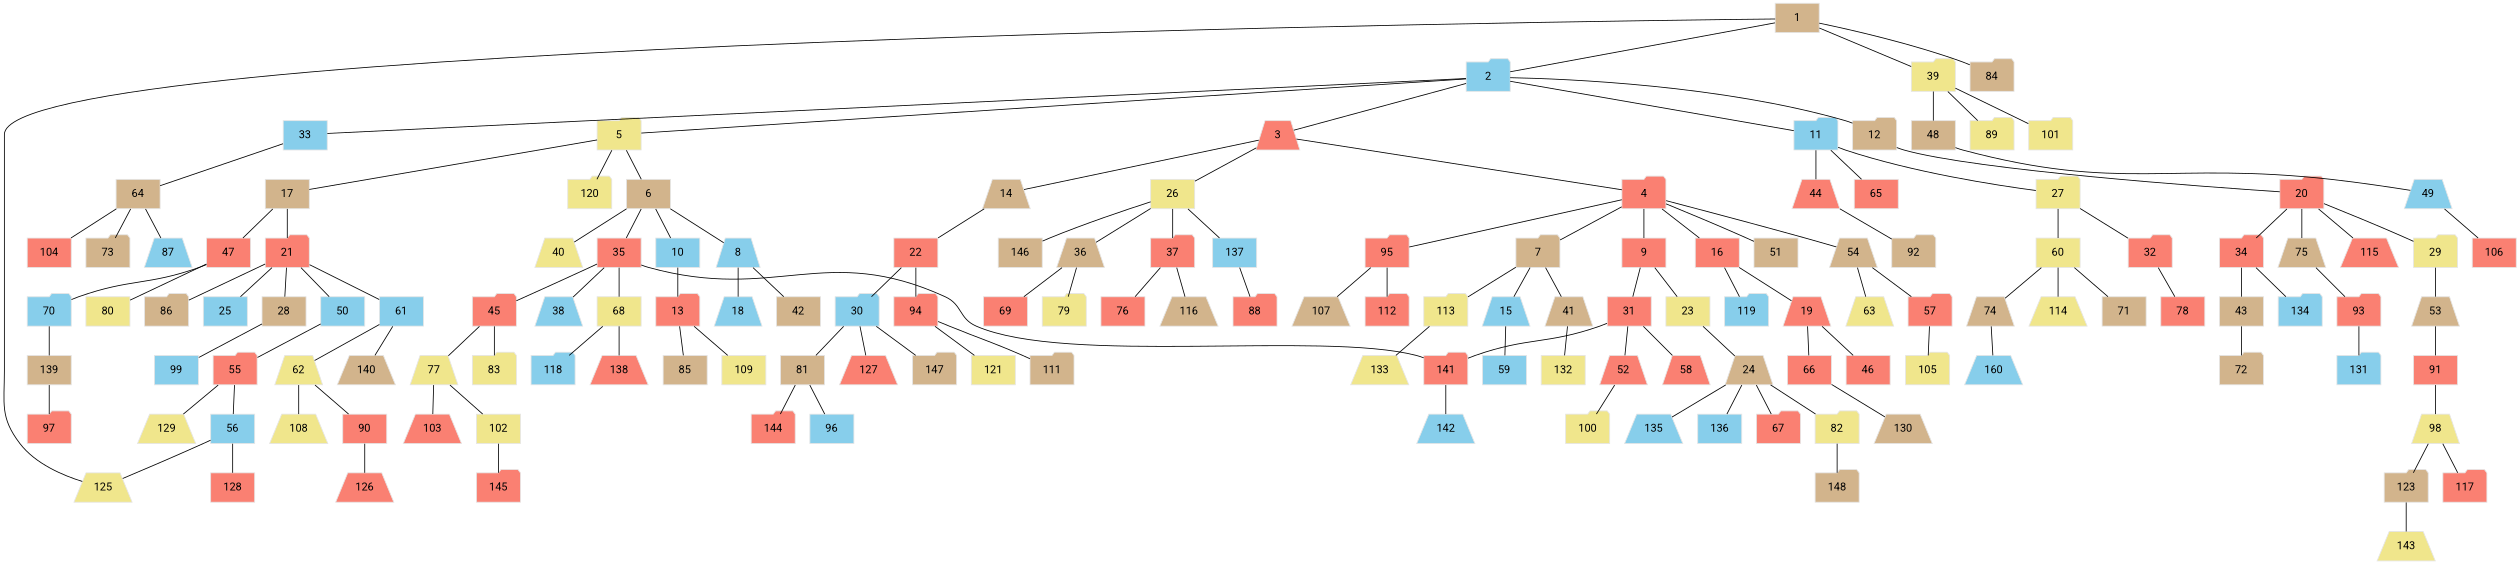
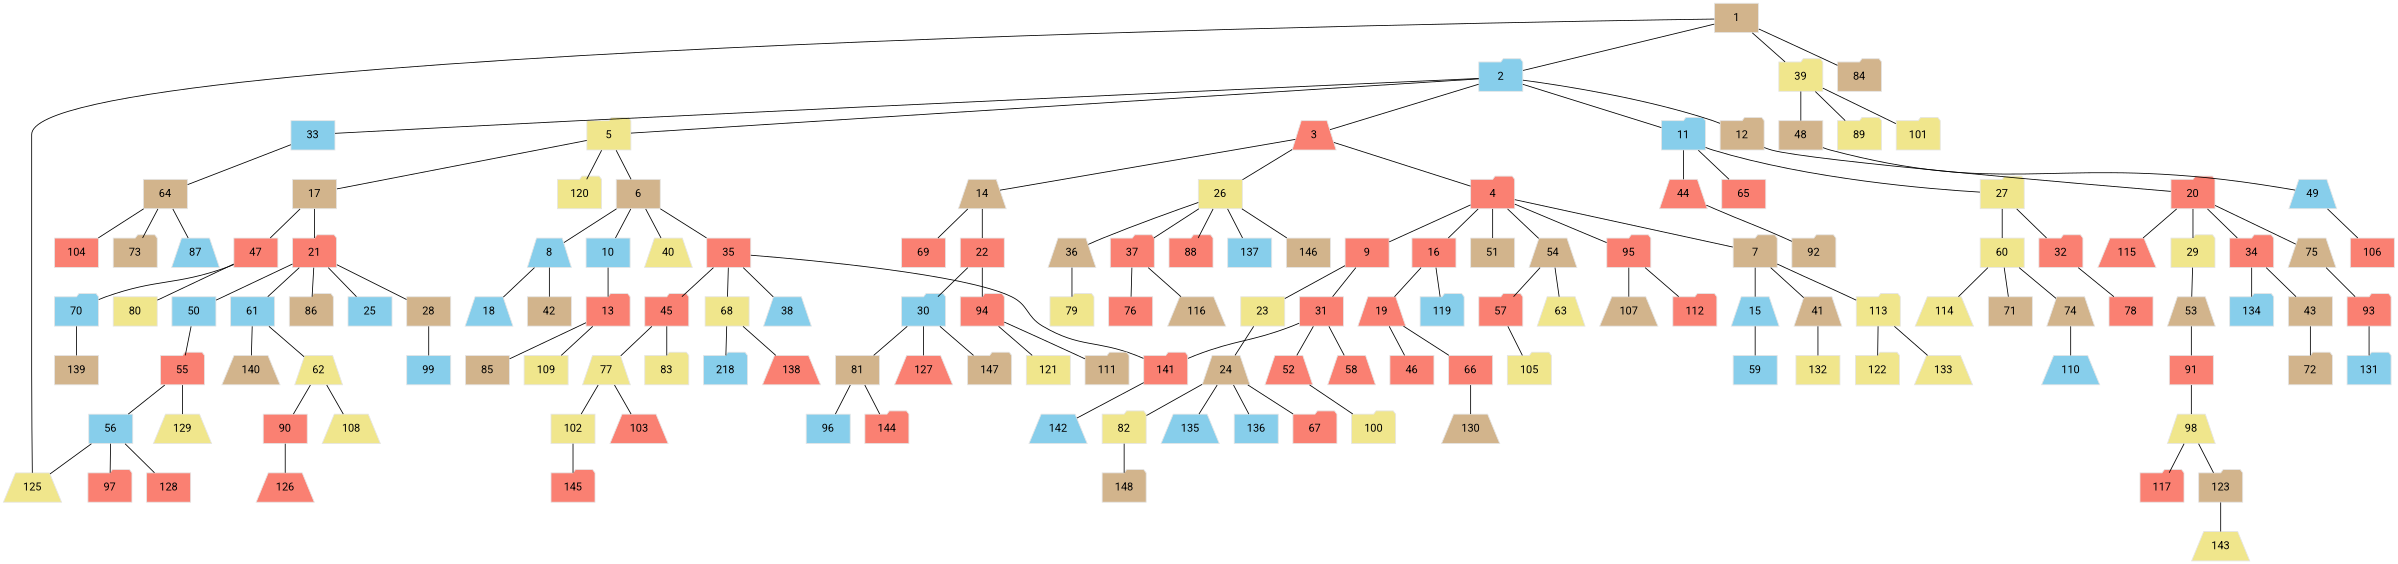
  graph {
    fontname=Roboto
    node [color=gray90 fillcolor=salmon fontname=Roboto shape=folder style=filled]
    edge [fontname=Roboto]
    1 [fillcolor=tan shape=box]
    2 [fillcolor=skyblue]
    39 [fillcolor=khaki]
    84 [fillcolor=tan]
    125 [fillcolor=khaki shape=trapezium]
    3 [shape=trapezium]
    5 [fillcolor=khaki]
    11 [fillcolor=skyblue]
    12 [fillcolor=tan]
    33 [fillcolor=skyblue shape=box]
    48 [fillcolor=tan shape=box]
    89 [fillcolor=khaki]
    101 [fillcolor=khaki]
    4
    14 [fillcolor=tan shape=trapezium]
    26 [fillcolor=khaki shape=box]
    6 [fillcolor=tan shape=box]
    17 [fillcolor=tan shape=box]
    120 [fillcolor=khaki]
    27 [fillcolor=khaki]
    44 [shape=trapezium]
    65 [shape=box]
    20
    64 [fillcolor=tan shape=box]
    7 [fillcolor=tan]
    9 [shape=box]
    16 [shape=box]
    51 [fillcolor=tan shape=box]
    54 [fillcolor=tan shape=trapezium]
    95
    22 [shape=box]
    69 [shape=box]
    36 [fillcolor=tan shape=trapezium]
    37
    88
    137 [fillcolor=skyblue shape=box]
    146 [fillcolor=tan shape=box]
    15 [fillcolor=skyblue shape=trapezium]
    41 [fillcolor=tan shape=trapezium]
    113 [fillcolor=khaki]
    23 [fillcolor=khaki shape=box]
    31 [shape=box]
    19 [shape=trapezium]
    119 [fillcolor=skyblue]
    57
    63 [fillcolor=khaki shape=trapezium]
    107 [fillcolor=tan shape=trapezium]
    112
    8 [fillcolor=skyblue shape=trapezium]
    10 [fillcolor=skyblue shape=box]
    35 [shape=box]
    40 [fillcolor=khaki shape=trapezium]
    21
    47 [shape=box]
    18 [fillcolor=skyblue shape=trapezium]
    42 [fillcolor=tan shape=box]
    13
    141
    38 [fillcolor=skyblue shape=trapezium]
    45
    68 [fillcolor=khaki shape=box]
    59 [fillcolor=skyblue shape=box]
    132 [fillcolor=khaki shape=box]
+   122 [fillcolor=khaki]
    133 [fillcolor=khaki shape=trapezium]
    24 [fillcolor=tan shape=trapezium]
    52 [shape=trapezium]
    58 [shape=trapezium]
    85 [fillcolor=tan shape=box]
    109 [fillcolor=khaki shape=box]
    32
    60 [fillcolor=khaki shape=box]
    92 [fillcolor=tan]
    29 [fillcolor=khaki]
    34
    75 [fillcolor=tan shape=trapezium]
    115 [shape=trapezium]
    93
    131 [fillcolor=skyblue]
    30 [fillcolor=skyblue]
    94
    46 [shape=box]
    66 [shape=box]
    25 [fillcolor=skyblue shape=box]
    28 [fillcolor=tan shape=box]
    50 [fillcolor=skyblue shape=box]
    61 [fillcolor=skyblue shape=box]
    86 [fillcolor=tan]
    70 [fillcolor=skyblue]
    80 [fillcolor=khaki shape=box]
    130 [fillcolor=tan shape=trapezium]
    53 [fillcolor=tan shape=trapezium]
    43 [fillcolor=tan shape=box]
    134 [fillcolor=skyblue]
    99 [fillcolor=skyblue shape=box]
    55
    62 [fillcolor=khaki shape=trapezium]
    140 [fillcolor=tan shape=trapezium]
    81 [fillcolor=tan shape=box]
    127 [shape=trapezium]
    147 [fillcolor=tan]
    111 [fillcolor=tan]
    121 [fillcolor=khaki shape=box]
    67
    82 [fillcolor=khaki]
    135 [fillcolor=skyblue shape=trapezium]
    136 [fillcolor=skyblue shape=box]
    148 [fillcolor=tan]
    79 [fillcolor=khaki]
    76 [shape=box]
    116 [fillcolor=tan shape=trapezium]
    78 [shape=box]
    71 [fillcolor=tan shape=box]
    74 [fillcolor=tan shape=trapezium]
    114 [fillcolor=khaki shape=trapezium]
    91 [shape=box]
    96 [fillcolor=skyblue shape=box]
    144
    100 [fillcolor=khaki]
    142 [fillcolor=skyblue shape=trapezium]
    73 [fillcolor=tan]
    87 [fillcolor=skyblue shape=trapezium]
    104 [shape=box]
    72 [fillcolor=tan]
    77 [fillcolor=khaki shape=trapezium]
    83 [fillcolor=khaki]
-   118 [fillcolor=skyblue]
+   118 [fillcolor=skyblue label=218]
    138 [shape=trapezium]
    49 [fillcolor=skyblue shape=trapezium]
    102 [fillcolor=khaki shape=box]
    103 [shape=trapezium]
    139 [fillcolor=tan shape=box]
    106 [shape=box]
    56 [fillcolor=skyblue shape=box]
    129 [fillcolor=khaki shape=trapezium]
    98 [fillcolor=khaki shape=trapezium]
    105 [fillcolor=khaki]
    97
    128 [shape=box]
-   110 [fillcolor=skyblue shape=trapezium label=160]
+   110 [fillcolor=skyblue shape=trapezium]
    90 [shape=box]
    108 [fillcolor=khaki shape=trapezium]
    126 [shape=trapezium]
    145
    117
    123 [fillcolor=tan]
    143 [fillcolor=khaki shape=trapezium]
    1 -- 2
    1 -- 39
    1 -- 84
    1 -- 125
    2 -- 3
    2 -- 5
    2 -- 11
    2 -- 12
    2 -- 33
    39 -- 48
    39 -- 89
    39 -- 101
    3 -- 4
    3 -- 14
    3 -- 26
    5 -- 6
    5 -- 17
    5 -- 120
    11 -- 27
    11 -- 44
    11 -- 65
    12 -- 20
    33 -- 64
    48 -- 49
    4 -- 7
    4 -- 9
    4 -- 16
    4 -- 51
    4 -- 54
    4 -- 95
    14 -- 22
-   36 -- 69
+   14 -- 69
    26 -- 36
    26 -- 37
-   137 -- 88
+   26 -- 88
    26 -- 137
    26 -- 146
    6 -- 8
    6 -- 10
    6 -- 35
    6 -- 40
    17 -- 21
    17 -- 47
    27 -- 32
    27 -- 60
    44 -- 92
    20 -- 29
    20 -- 34
    20 -- 75
    20 -- 115
    64 -- 73
    64 -- 87
    64 -- 104
    7 -- 15
    7 -- 41
    7 -- 113
    9 -- 23
    9 -- 31
    16 -- 19
    16 -- 119
    54 -- 57
    54 -- 63
    95 -- 107
    95 -- 112
    22 -- 30
    22 -- 94
    36 -- 79
    37 -- 76
    37 -- 116
    15 -- 59
    41 -- 132
+   113 -- 122
    113 -- 133
    23 -- 24
    31 -- 141
    31 -- 52
    31 -- 58
    19 -- 46
    19 -- 66
    57 -- 105
    8 -- 18
    8 -- 42
    10 -- 13
    35 -- 141
    35 -- 38
    35 -- 45
    35 -- 68
    21 -- 25
    21 -- 28
    21 -- 50
    21 -- 61
    21 -- 86
    47 -- 70
    47 -- 80
    13 -- 85
    13 -- 109
    141 -- 142
    45 -- 77
    45 -- 83
    68 -- 118
    68 -- 138
    24 -- 67
    24 -- 82
    24 -- 135
    24 -- 136
    52 -- 100
    32 -- 78
    60 -- 71
    60 -- 74
    60 -- 114
    29 -- 53
    34 -- 43
    34 -- 134
    75 -- 93
    93 -- 131
    30 -- 81
    30 -- 127
    30 -- 147
    94 -- 111
    94 -- 121
    66 -- 130
    28 -- 99
    50 -- 55
    61 -- 62
    61 -- 140
    70 -- 139
    53 -- 91
    43 -- 72
    55 -- 56
    55 -- 129
    62 -- 90
    62 -- 108
    81 -- 96
    81 -- 144
    82 -- 148
    74 -- 110
    91 -- 98
    77 -- 102
    77 -- 103
    49 -- 106
    102 -- 145
    56 -- 125
-   139 -- 97
+   56 -- 97
    56 -- 128
    98 -- 117
    98 -- 123
    90 -- 126
    123 -- 143
  }
